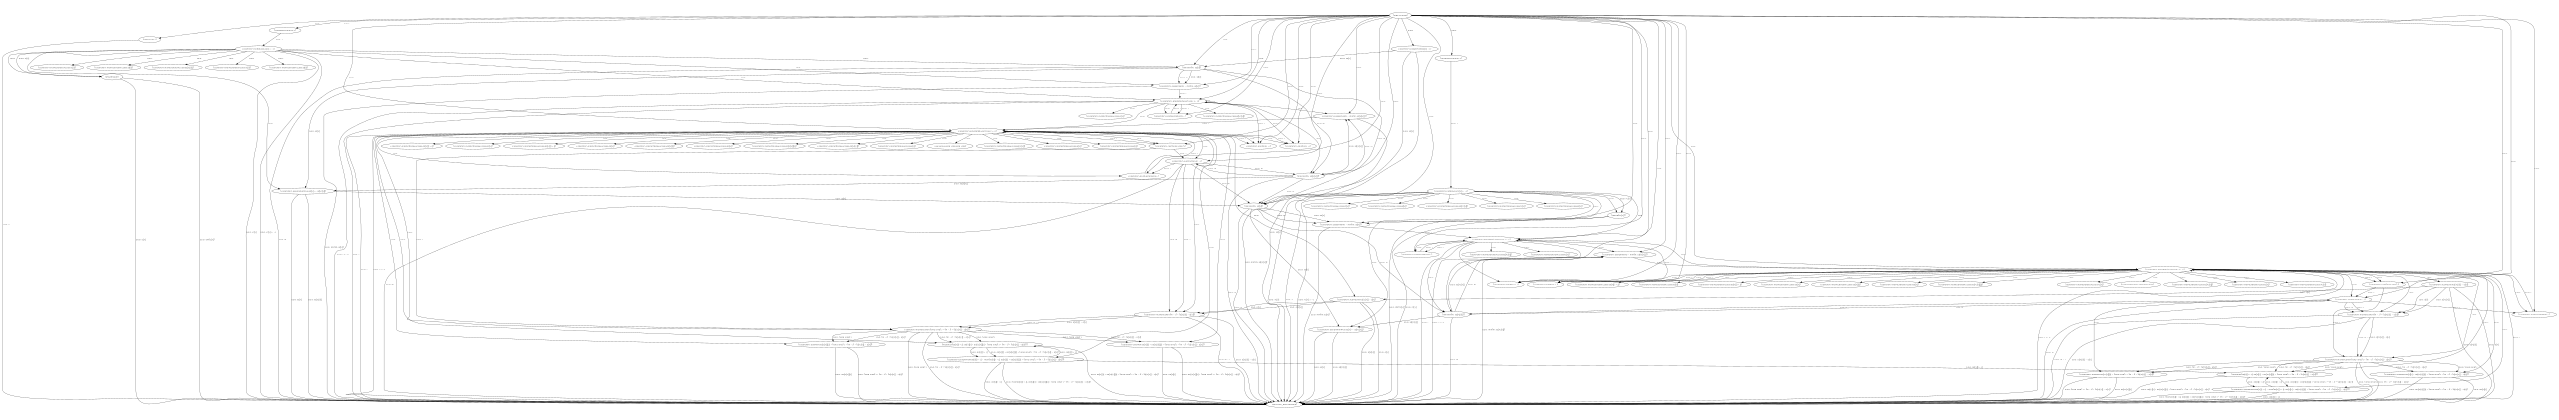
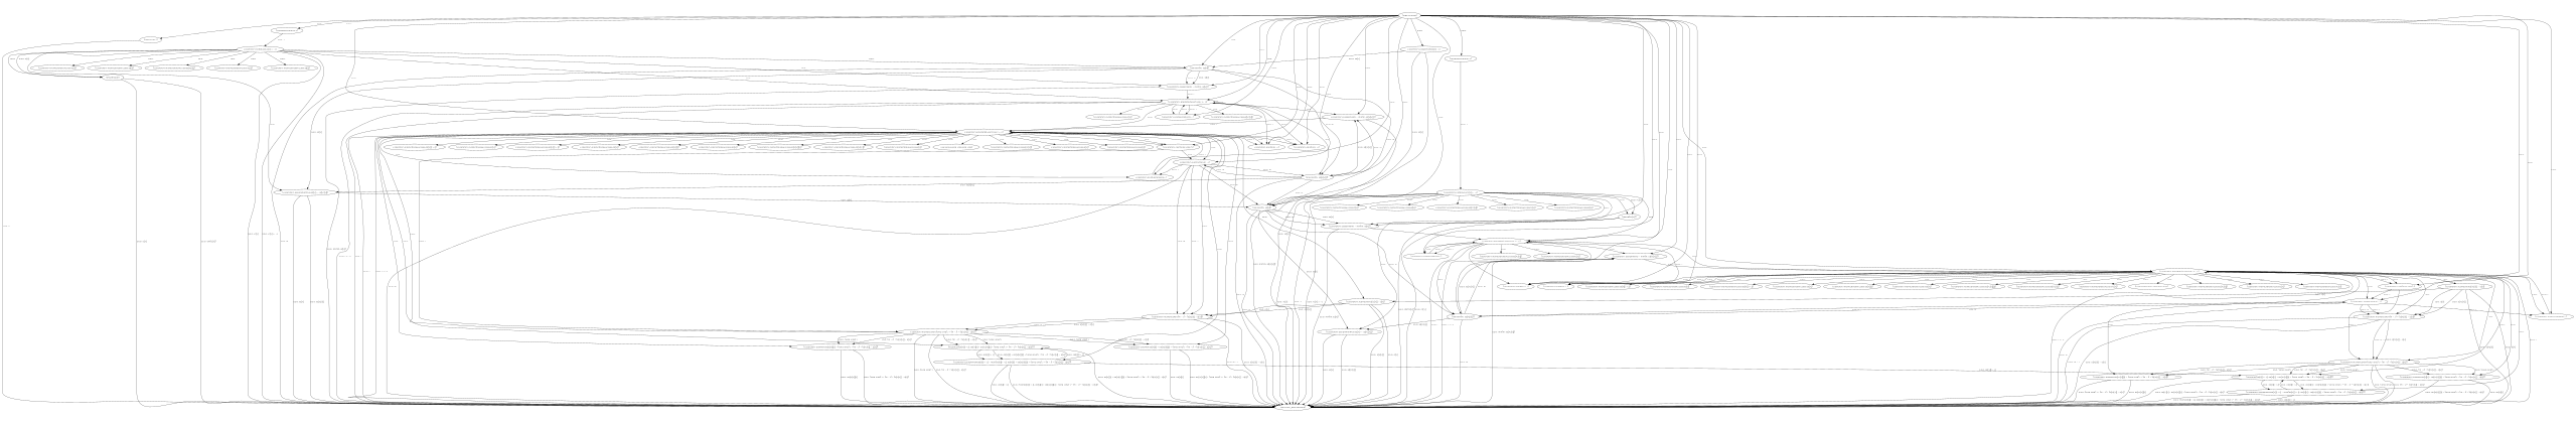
  digraph {
    fontname="Comic Neue"
    node [fontname="Comic Neue"]
    edge [fontname="Comic Neue"]
    n1 [label="(METHOD,dfs)"]
    n2 [label="(PARAM,int v)"]
    n3 [label="(<operator>.assignment,sz[v] = 1)"]
    n4 [label="(<operator>.minus,-1)"]
    n5 [label="(<operator>.assignment,i = min(m, sz[v]))"]
    n6 [label="(<operator>.greaterEqualsThan,i >= 0)"]
    n7 [label="(<operator>.postDecrement,i--)"]
    n8 [label="(<operator>.minus,-1)"]
    n9 [label="(<operator>.assignment,i = min(m, sz[v]))"]
    n10 [label="(<operator>.greaterEqualsThan,i >= 0)"]
    n11 [label="(<operator>.postDecrement,i--)"]
    n12 [label="(min,min(m, sz[v]))"]
    n13 [label="(<operator>.assignment,j = min(m, sz[lc[v]]))"]
    n14 [label="(<operator>.greaterEqualsThan,j >= 0)"]
    n15 [label="(<operator>.postDecrement,j--)"]
    n16 [label="(min,min(m, sz[v]))"]
    n17 [label="(<operator>.assignment,j = min(m, sz[rc[v]]))"]
    n18 [label="(<operator>.greaterEqualsThan,j >= 0)"]
    n19 [label="(<operator>.postDecrement,j--)"]
    n20 [label="(min,min(m, sz[lc[v]]))"]
    n21 [label="(min,min(m, sz[rc[v]]))"]
    n22 [label="(<operator>.addition,i + j)"]
    n23 [label="(<operator>.addition,i + j)"]
    n24 [label="(<operator>.addition,i + j)"]
    n25 [label="(<operator>.addition,i + j)"]
    n26 [label="(<operator>.cast,(long long) j)"]
    n27 [label="(<operator>.cast,(long long) j)"]
    n28 [label="(<operator>.subtraction,m - j)"]
    n29 [label="(<operator>.subtraction,m - j)"]
    n30 [label="(METHOD_RETURN,void)"]
    n31 [label="(<operator>.notEquals,lc[v] != -1)"]
    n32 [label="(<operator>.indirectIndexAccess,sz[lc[v]])"]
    n33 [label="(<operator>.indirectIndexAccess,lc[v])"]
    n34 [label="(<operator>.notEquals,rc[v] != -1)"]
    n35 [label="(<operator>.indirectIndexAccess,sz[rc[v]])"]
    n36 [label="(<operator>.indirectIndexAccess,rc[v])"]
    n37 [label="(<operator>.assignmentPlus,sz[v] += sz[lc[v]])"]
    n38 [label="(<operator>.assignment,dp[v][i + j] = max(dp[v][i + j], dp[v][i] + dp[lc[v]][j] + (long long) j * (m - j) * (a[lc[v]] - a[v])))"]
    n39 [label="(max,max(dp[v][i + j], dp[v][i] + dp[lc[v]][j] + (long long) j * (m - j) * (a[lc[v]] - a[v])))"]
    n40 [label="(<operator>.addition,dp[v][i] + dp[lc[v]][j] + (long long) j * (m - j) * (a[lc[v]] - a[v]))"]
    n41 [label="(<operator>.addition,dp[lc[v]][j] + (long long) j * (m - j) * (a[lc[v]] - a[v]))"]
    n42 [label="(<operator>.multiplication,(long long) j * (m - j) * (a[lc[v]] - a[v]))"]
    n43 [label="(<operator>.multiplication,(m - j) * (a[lc[v]] - a[v]))"]
    n44 [label="(<operator>.subtraction,a[lc[v]] - a[v])"]
    n45 [label="(<operator>.indirectIndexAccess,dp[v][i + j])"]
    n46 [label="(<operator>.indirectIndexAccess,dp[v])"]
    n47 [label="(<operator>.indirectIndexAccess,dp[v][i + j])"]
    n48 [label="(<operator>.indirectIndexAccess,dp[v])"]
    n49 [label="(<operator>.indirectIndexAccess,dp[v][i])"]
    n50 [label="(<operator>.indirectIndexAccess,dp[v])"]
    n51 [label="(<operator>.indirectIndexAccess,dp[lc[v]][j])"]
    n52 [label="(<operator>.indirectIndexAccess,dp[lc[v]])"]
    n53 [label="(<operator>.indirectIndexAccess,lc[v])"]
    n54 [label="(UNKNOWN,long long,long long)"]
    n55 [label="(<operator>.indirectIndexAccess,a[lc[v]])"]
    n56 [label="(<operator>.indirectIndexAccess,a[v])"]
    n57 [label="(<operator>.indirectIndexAccess,lc[v])"]
    n58 [label="(<operator>.assignmentPlus,sz[v] += sz[rc[v]])"]
    n59 [label="(<operator>.assignment,dp[v][i + j] = max(dp[v][i + j], dp[v][i] + dp[rc[v]][j] + (long long) j * (m - j) * (a[rc[v]] - a[v])))"]
    n60 [label="(max,max(dp[v][i + j], dp[v][i] + dp[rc[v]][j] + (long long) j * (m - j) * (a[rc[v]] - a[v])))"]
    n61 [label="(<operator>.addition,dp[v][i] + dp[rc[v]][j] + (long long) j * (m - j) * (a[rc[v]] - a[v]))"]
    n62 [label="(<operator>.addition,dp[rc[v]][j] + (long long) j * (m - j) * (a[rc[v]] - a[v]))"]
    n63 [label="(<operator>.multiplication,(long long) j * (m - j) * (a[rc[v]] - a[v]))"]
    n64 [label="(<operator>.multiplication,(m - j) * (a[rc[v]] - a[v]))"]
    n65 [label="(<operator>.subtraction,a[rc[v]] - a[v])"]
    n66 [label="(<operator>.indirectIndexAccess,dp[v][i + j])"]
    n67 [label="(<operator>.indirectIndexAccess,dp[v])"]
    n68 [label="(<operator>.indirectIndexAccess,dp[v][i + j])"]
    n69 [label="(<operator>.indirectIndexAccess,dp[v])"]
    n70 [label="(<operator>.indirectIndexAccess,dp[v][i])"]
    n71 [label="(<operator>.indirectIndexAccess,dp[v])"]
    n72 [label="(<operator>.indirectIndexAccess,dp[rc[v]][j])"]
+   n73 [label="(<operator>.indirectIndexAccess,dp[rc[v]])"]
    n74 [label="(<operator>.indirectIndexAccess,rc[v])"]
    n75 [label="(UNKNOWN,long long,long long)"]
    n76 [label="(<operator>.indirectIndexAccess,a[rc[v]])"]
    n77 [label="(<operator>.indirectIndexAccess,a[v])"]
    n78 [label="(<operator>.indirectIndexAccess,rc[v])"]
    n79 [label="(dfs,dfs(lc[v]))"]
    n80 [label="(<operator>.indirectIndexAccess,lc[v])"]
    n81 [label="(<operator>.indirectIndexAccess,sz[v])"]
    n82 [label="(<operator>.indirectIndexAccess,sz[lc[v]])"]
    n83 [label="(<operator>.indirectIndexAccess,lc[v])"]
    n84 [label="(<operator>.indirectIndexAccess,sz[v])"]
    n85 [label="(dfs,dfs(rc[v]))"]
    n86 [label="(<operator>.indirectIndexAccess,rc[v])"]
    n87 [label="(<operator>.indirectIndexAccess,sz[v])"]
    n88 [label="(<operator>.indirectIndexAccess,sz[rc[v]])"]
    n89 [label="(<operator>.indirectIndexAccess,rc[v])"]
    n90 [label="(<operator>.indirectIndexAccess,sz[v])"]
    n1 -> n2 [label="DDG: "]
    n1 -> n3 [label="DDG: "]
    n1 -> n4 [label="DDG: "]
    n1 -> n5 [label="DDG: "]
    n1 -> n6 [label="DDG: "]
    n1 -> n7 [label="DDG: "]
    n1 -> n8 [label="DDG: "]
    n1 -> n9 [label="DDG: "]
    n1 -> n10 [label="DDG: "]
    n1 -> n11 [label="DDG: "]
    n1 -> n12 [label="DDG: "]
    n1 -> n13 [label="DDG: "]
    n1 -> n14 [label="DDG: "]
    n1 -> n15 [label="DDG: "]
    n1 -> n16 [label="DDG: "]
    n1 -> n17 [label="DDG: "]
    n1 -> n18 [label="DDG: "]
    n1 -> n19 [label="DDG: "]
    n1 -> n20 [label="DDG: "]
    n1 -> n21 [label="DDG: "]
    n1 -> n22 [label="DDG: "]
    n1 -> n23 [label="DDG: "]
    n1 -> n24 [label="DDG: "]
    n1 -> n25 [label="DDG: "]
    n1 -> n26 [label="DDG: "]
    n1 -> n27 [label="DDG: "]
    n1 -> n28 [label="DDG: "]
    n1 -> n29 [label="DDG: "]
    n2 -> n30 [label="DDG: v"]
    n3 -> n12 [label="DDG: sz[v]"]
    n3 -> n16 [label="DDG: sz[v]"]
    n3 -> n30 [label="DDG: sz[v]"]
    n4 -> n31 [label="DDG: 1"]
    n5 -> n6 [label="DDG: i"]
    n5 -> n30 [label="DDG: min(m, sz[v])"]
    n6 -> n6 [label="CDG: "]
    n6 -> n7 [label="DDG: i"]
    n6 -> n7 [label="CDG: "]
    n6 -> n13 [label="CDG: "]
    n6 -> n14 [label="CDG: "]
    n6 -> n20 [label="CDG: "]
    n6 -> n22 [label="DDG: i"]
    n6 -> n24 [label="DDG: i"]
    n6 -> n30 [label="DDG: i"]
    n6 -> n30 [label="DDG: i >= 0"]
    n6 -> n32 [label="CDG: "]
    n6 -> n33 [label="CDG: "]
    n7 -> n6 [label="DDG: i"]
    n8 -> n34 [label="DDG: 1"]
    n9 -> n10 [label="DDG: i"]
    n9 -> n30 [label="DDG: min(m, sz[v])"]
    n10 -> n10 [label="CDG: "]
    n10 -> n11 [label="DDG: i"]
    n10 -> n11 [label="CDG: "]
    n10 -> n17 [label="CDG: "]
    n10 -> n18 [label="CDG: "]
    n10 -> n21 [label="CDG: "]
    n10 -> n23 [label="DDG: i"]
    n10 -> n25 [label="DDG: i"]
    n10 -> n30 [label="DDG: i"]
    n10 -> n30 [label="DDG: i >= 0"]
    n10 -> n35 [label="CDG: "]
    n10 -> n36 [label="CDG: "]
    n11 -> n10 [label="DDG: i"]
    n12 -> n5 [label="DDG: m"]
    n12 -> n5 [label="DDG: sz[v]"]
    n12 -> n16 [label="DDG: m"]
    n12 -> n20 [label="DDG: m"]
    n12 -> n30 [label="DDG: m"]
    n12 -> n37 [label="DDG: sz[v]"]
    n13 -> n14 [label="DDG: j"]
    n13 -> n30 [label="DDG: min(m, sz[lc[v]])"]
    n14 -> n14 [label="CDG: "]
    n14 -> n15 [label="CDG: "]
    n14 -> n22 [label="DDG: j"]
    n14 -> n22 [label="CDG: "]
    n14 -> n24 [label="DDG: j"]
    n14 -> n24 [label="CDG: "]
    n14 -> n26 [label="DDG: j"]
    n14 -> n26 [label="CDG: "]
    n14 -> n28 [label="CDG: "]
    n14 -> n30 [label="DDG: j"]
    n14 -> n30 [label="DDG: j >= 0"]
    n14 -> n38 [label="CDG: "]
    n14 -> n39 [label="CDG: "]
    n14 -> n40 [label="CDG: "]
    n14 -> n41 [label="CDG: "]
    n14 -> n42 [label="CDG: "]
    n14 -> n43 [label="CDG: "]
    n14 -> n44 [label="CDG: "]
    n14 -> n45 [label="CDG: "]
    n14 -> n46 [label="CDG: "]
    n14 -> n47 [label="CDG: "]
    n14 -> n48 [label="CDG: "]
    n14 -> n49 [label="CDG: "]
    n14 -> n50 [label="CDG: "]
    n14 -> n51 [label="CDG: "]
    n14 -> n52 [label="CDG: "]
    n14 -> n53 [label="CDG: "]
    n14 -> n54 [label="CDG: "]
    n14 -> n55 [label="CDG: "]
    n14 -> n56 [label="CDG: "]
    n14 -> n57 [label="CDG: "]
    n15 -> n14 [label="DDG: j"]
    n16 -> n9 [label="DDG: m"]
    n16 -> n9 [label="DDG: sz[v]"]
    n16 -> n21 [label="DDG: m"]
    n16 -> n30 [label="DDG: m"]
    n16 -> n58 [label="DDG: sz[v]"]
    n17 -> n18 [label="DDG: j"]
    n17 -> n30 [label="DDG: min(m, sz[rc[v]])"]
    n18 -> n18 [label="CDG: "]
    n18 -> n19 [label="CDG: "]
    n18 -> n23 [label="DDG: j"]
    n18 -> n23 [label="CDG: "]
    n18 -> n25 [label="DDG: j"]
    n18 -> n25 [label="CDG: "]
    n18 -> n27 [label="DDG: j"]
    n18 -> n27 [label="CDG: "]
    n18 -> n29 [label="CDG: "]
    n18 -> n30 [label="DDG: j"]
    n18 -> n30 [label="DDG: j >= 0"]
    n18 -> n59 [label="CDG: "]
    n18 -> n60 [label="CDG: "]
    n18 -> n61 [label="CDG: "]
    n18 -> n62 [label="CDG: "]
    n18 -> n63 [label="CDG: "]
    n18 -> n64 [label="CDG: "]
    n18 -> n65 [label="CDG: "]
    n18 -> n66 [label="CDG: "]
    n18 -> n67 [label="CDG: "]
    n18 -> n68 [label="CDG: "]
    n18 -> n69 [label="CDG: "]
    n18 -> n70 [label="CDG: "]
    n18 -> n71 [label="CDG: "]
    n18 -> n72 [label="CDG: "]
+   n18 -> n73 [label="CDG: "]
    n18 -> n74 [label="CDG: "]
    n18 -> n75 [label="CDG: "]
    n18 -> n76 [label="CDG: "]
    n18 -> n77 [label="CDG: "]
    n18 -> n78 [label="CDG: "]
    n19 -> n18 [label="DDG: j"]
    n20 -> n13 [label="DDG: m"]
    n20 -> n13 [label="DDG: sz[lc[v]]"]
    n20 -> n16 [label="DDG: m"]
    n20 -> n28 [label="DDG: m"]
    n20 -> n30 [label="DDG: m"]
    n20 -> n37 [label="DDG: sz[lc[v]]"]
    n21 -> n17 [label="DDG: m"]
    n21 -> n17 [label="DDG: sz[rc[v]]"]
    n21 -> n29 [label="DDG: m"]
    n21 -> n30 [label="DDG: m"]
    n21 -> n58 [label="DDG: sz[rc[v]]"]
    n26 -> n28 [label="DDG: j"]
    n26 -> n42 [label="DDG: j"]
    n27 -> n29 [label="DDG: j"]
    n27 -> n63 [label="DDG: j"]
    n28 -> n15 [label="DDG: j"]
    n28 -> n16 [label="DDG: m"]
    n28 -> n20 [label="DDG: m"]
    n28 -> n30 [label="DDG: m"]
    n28 -> n43 [label="DDG: m"]
    n28 -> n43 [label="DDG: j"]
    n29 -> n19 [label="DDG: j"]
    n29 -> n21 [label="DDG: m"]
    n29 -> n30 [label="DDG: m"]
    n29 -> n64 [label="DDG: m"]
    n29 -> n64 [label="DDG: j"]
    n31 -> n5 [label="CDG: "]
    n31 -> n6 [label="CDG: "]
    n31 -> n12 [label="CDG: "]
    n31 -> n30 [label="DDG: lc[v]"]
    n31 -> n30 [label="DDG: lc[v] != -1"]
    n31 -> n37 [label="CDG: "]
    n31 -> n79 [label="DDG: lc[v]"]
    n31 -> n79 [label="CDG: "]
    n31 -> n80 [label="CDG: "]
    n31 -> n81 [label="CDG: "]
    n31 -> n82 [label="CDG: "]
    n31 -> n83 [label="CDG: "]
    n31 -> n84 [label="CDG: "]
    n34 -> n9 [label="CDG: "]
    n34 -> n10 [label="CDG: "]
    n34 -> n16 [label="CDG: "]
    n34 -> n30 [label="DDG: rc[v]"]
    n34 -> n30 [label="DDG: -1"]
    n34 -> n30 [label="DDG: rc[v] != -1"]
    n34 -> n58 [label="DDG: "]
    n34 -> n85 [label="DDG: rc[v]"]
    n34 -> n85 [label="CDG: "]
    n34 -> n86 [label="CDG: "]
    n34 -> n87 [label="CDG: "]
    n34 -> n88 [label="CDG: "]
    n34 -> n89 [label="CDG: "]
    n34 -> n90 [label="CDG: "]
    n37 -> n16 [label="DDG: sz[v]"]
    n37 -> n30 [label="DDG: sz[v]"]
    n37 -> n30 [label="DDG: sz[lc[v]]"]
    n38 -> n30 [label="DDG: dp[v][i + j]"]
    n38 -> n30 [label="DDG: max(dp[v][i + j], dp[v][i] + dp[lc[v]][j] + (long long) j * (m - j) * (a[lc[v]] - a[v]))"]
    n38 -> n39 [label="DDG: dp[v][i + j]"]
    n38 -> n60 [label="DDG: dp[v][i + j]"]
    n39 -> n30 [label="DDG: dp[v][i] + dp[lc[v]][j] + (long long) j * (m - j) * (a[lc[v]] - a[v])"]
    n39 -> n38 [label="DDG: dp[v][i + j]"]
    n39 -> n38 [label="DDG: dp[v][i] + dp[lc[v]][j] + (long long) j * (m - j) * (a[lc[v]] - a[v])"]
    n40 -> n30 [label="DDG: dp[v][i]"]
    n40 -> n30 [label="DDG: dp[lc[v]][j] + (long long) j * (m - j) * (a[lc[v]] - a[v])"]
    n41 -> n30 [label="DDG: dp[lc[v]][j]"]
    n41 -> n30 [label="DDG: (long long) j * (m - j) * (a[lc[v]] - a[v])"]
    n42 -> n30 [label="DDG: (long long) j"]
    n42 -> n30 [label="DDG: (m - j) * (a[lc[v]] - a[v])"]
    n42 -> n39 [label="DDG: (long long) j"]
    n42 -> n39 [label="DDG: (m - j) * (a[lc[v]] - a[v])"]
    n42 -> n40 [label="DDG: (long long) j"]
    n42 -> n40 [label="DDG: (m - j) * (a[lc[v]] - a[v])"]
    n42 -> n41 [label="DDG: (long long) j"]
    n42 -> n41 [label="DDG: (m - j) * (a[lc[v]] - a[v])"]
    n43 -> n30 [label="DDG: m - j"]
    n43 -> n30 [label="DDG: a[lc[v]] - a[v]"]
    n43 -> n42 [label="DDG: a[lc[v]] - a[v]"]
    n43 -> n42 [label="DDG: m - j"]
    n44 -> n30 [label="DDG: a[lc[v]]"]
    n44 -> n30 [label="DDG: a[v]"]
    n44 -> n43 [label="DDG: a[v]"]
    n44 -> n43 [label="DDG: a[lc[v]]"]
    n58 -> n30 [label="DDG: sz[v]"]
    n58 -> n30 [label="DDG: sz[rc[v]]"]
    n59 -> n30 [label="DDG: dp[v][i + j]"]
    n59 -> n30 [label="DDG: max(dp[v][i + j], dp[v][i] + dp[rc[v]][j] + (long long) j * (m - j) * (a[rc[v]] - a[v]))"]
    n59 -> n60 [label="DDG: dp[v][i + j]"]
    n60 -> n30 [label="DDG: dp[v][i] + dp[rc[v]][j] + (long long) j * (m - j) * (a[rc[v]] - a[v])"]
    n60 -> n59 [label="DDG: dp[v][i] + dp[rc[v]][j] + (long long) j * (m - j) * (a[rc[v]] - a[v])"]
    n60 -> n59 [label="DDG: dp[v][i + j]"]
    n61 -> n30 [label="DDG: dp[v][i]"]
    n61 -> n30 [label="DDG: dp[rc[v]][j] + (long long) j * (m - j) * (a[rc[v]] - a[v])"]
    n62 -> n30 [label="DDG: dp[rc[v]][j]"]
    n62 -> n30 [label="DDG: (long long) j * (m - j) * (a[rc[v]] - a[v])"]
    n63 -> n30 [label="DDG: (long long) j"]
    n63 -> n30 [label="DDG: (m - j) * (a[rc[v]] - a[v])"]
    n63 -> n60 [label="DDG: (long long) j"]
    n63 -> n60 [label="DDG: (m - j) * (a[rc[v]] - a[v])"]
    n63 -> n61 [label="DDG: (long long) j"]
    n63 -> n61 [label="DDG: (m - j) * (a[rc[v]] - a[v])"]
    n63 -> n62 [label="DDG: (long long) j"]
    n63 -> n62 [label="DDG: (m - j) * (a[rc[v]] - a[v])"]
    n64 -> n30 [label="DDG: m - j"]
    n64 -> n30 [label="DDG: a[rc[v]] - a[v]"]
    n64 -> n63 [label="DDG: m - j"]
    n64 -> n63 [label="DDG: a[rc[v]] - a[v]"]
    n65 -> n30 [label="DDG: a[rc[v]]"]
    n65 -> n30 [label="DDG: a[v]"]
    n65 -> n44 [label="DDG: a[v]"]
    n65 -> n64 [label="DDG: a[rc[v]]"]
    n65 -> n64 [label="DDG: a[v]"]
    n79 -> n30 [label="DDG: lc[v]"]
    n79 -> n30 [label="DDG: dfs(lc[v])"]
    n85 -> n30 [label="DDG: rc[v]"]
    n85 -> n30 [label="DDG: dfs(rc[v])"]
  }
